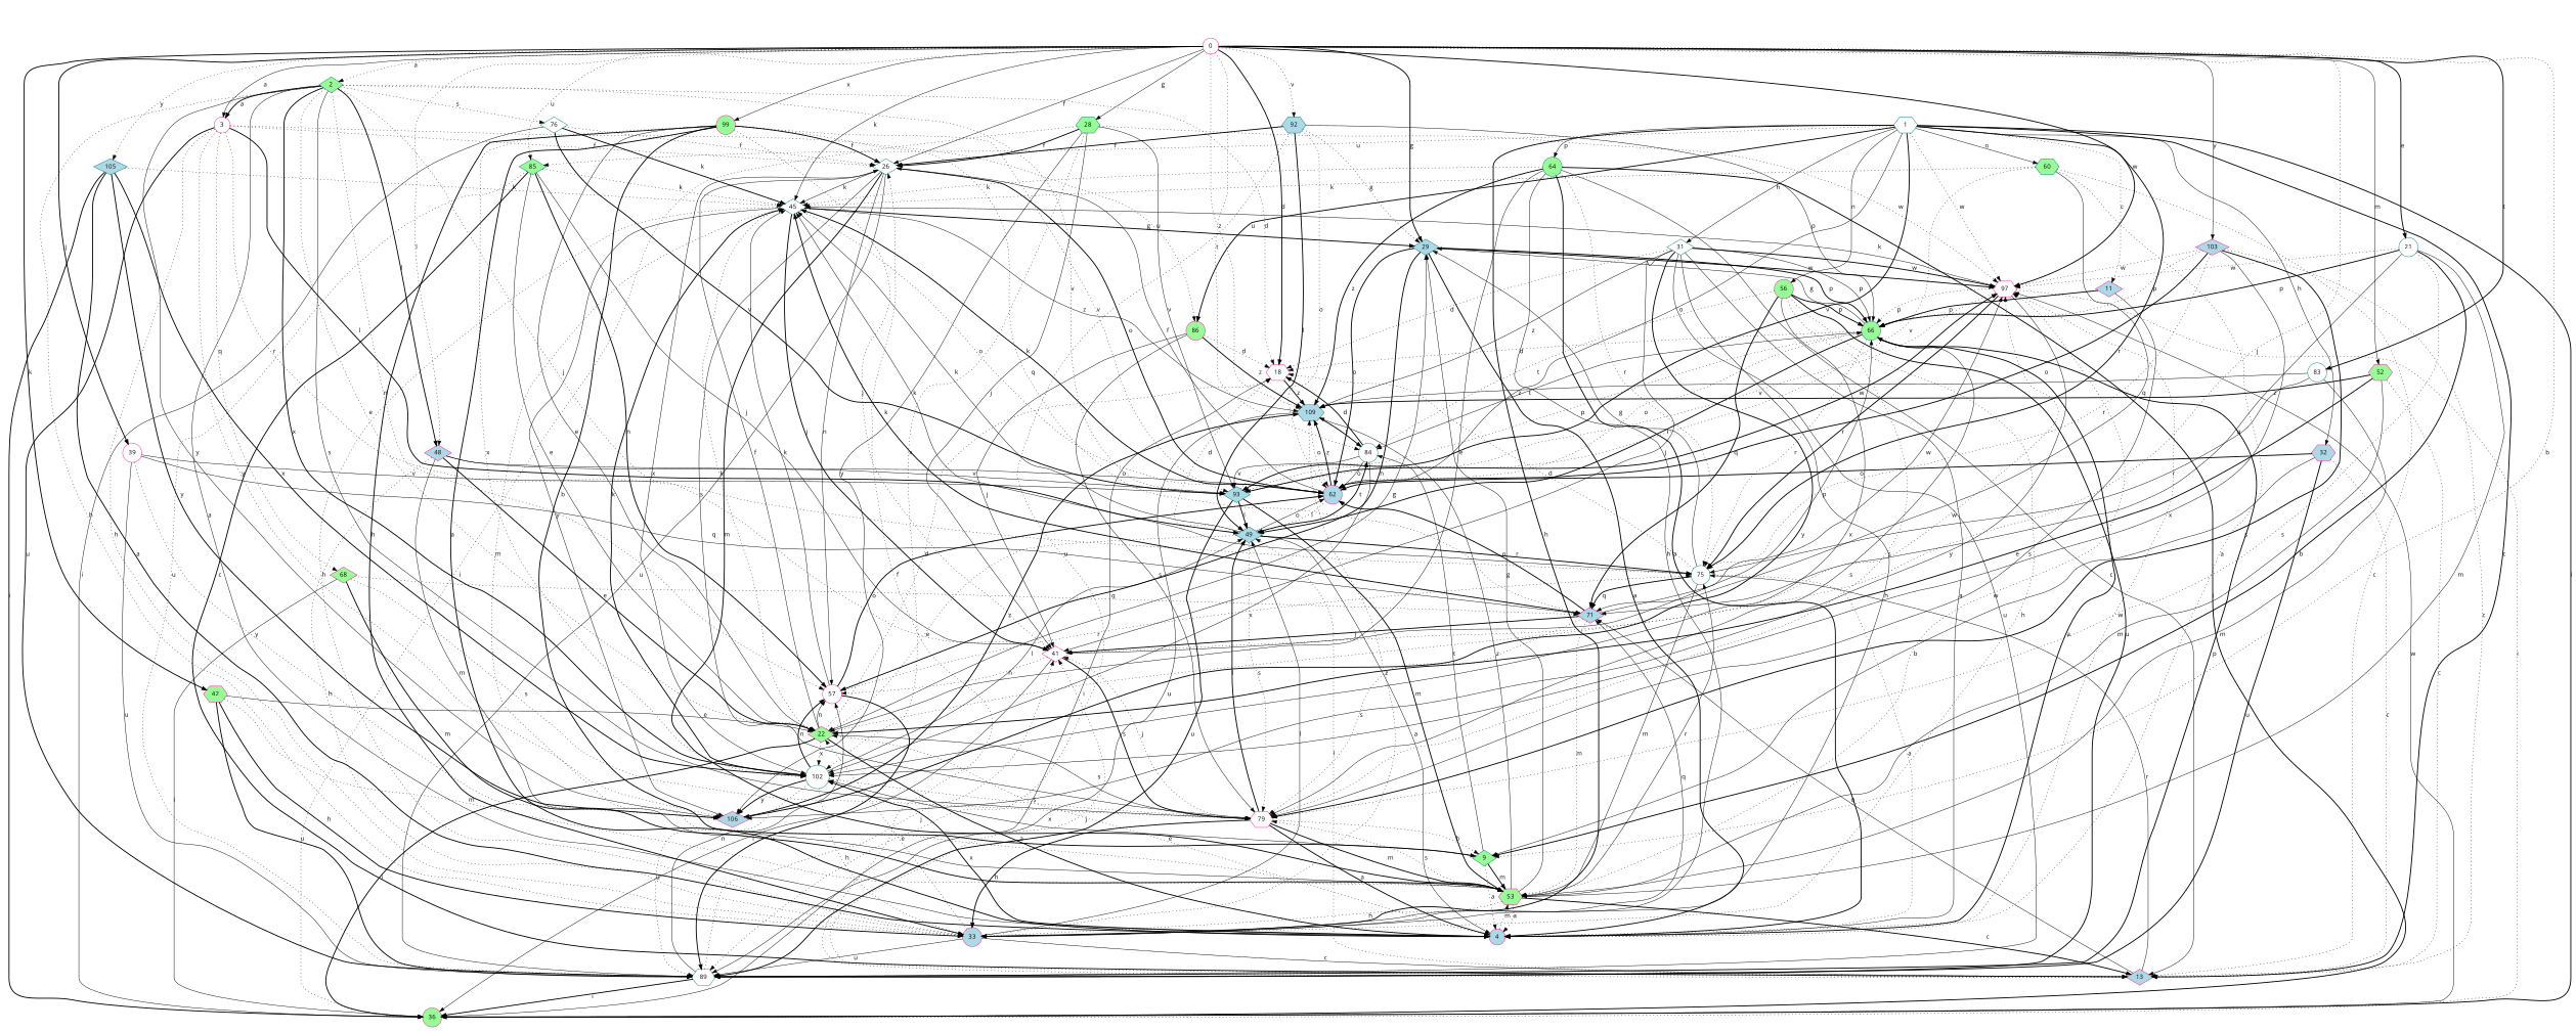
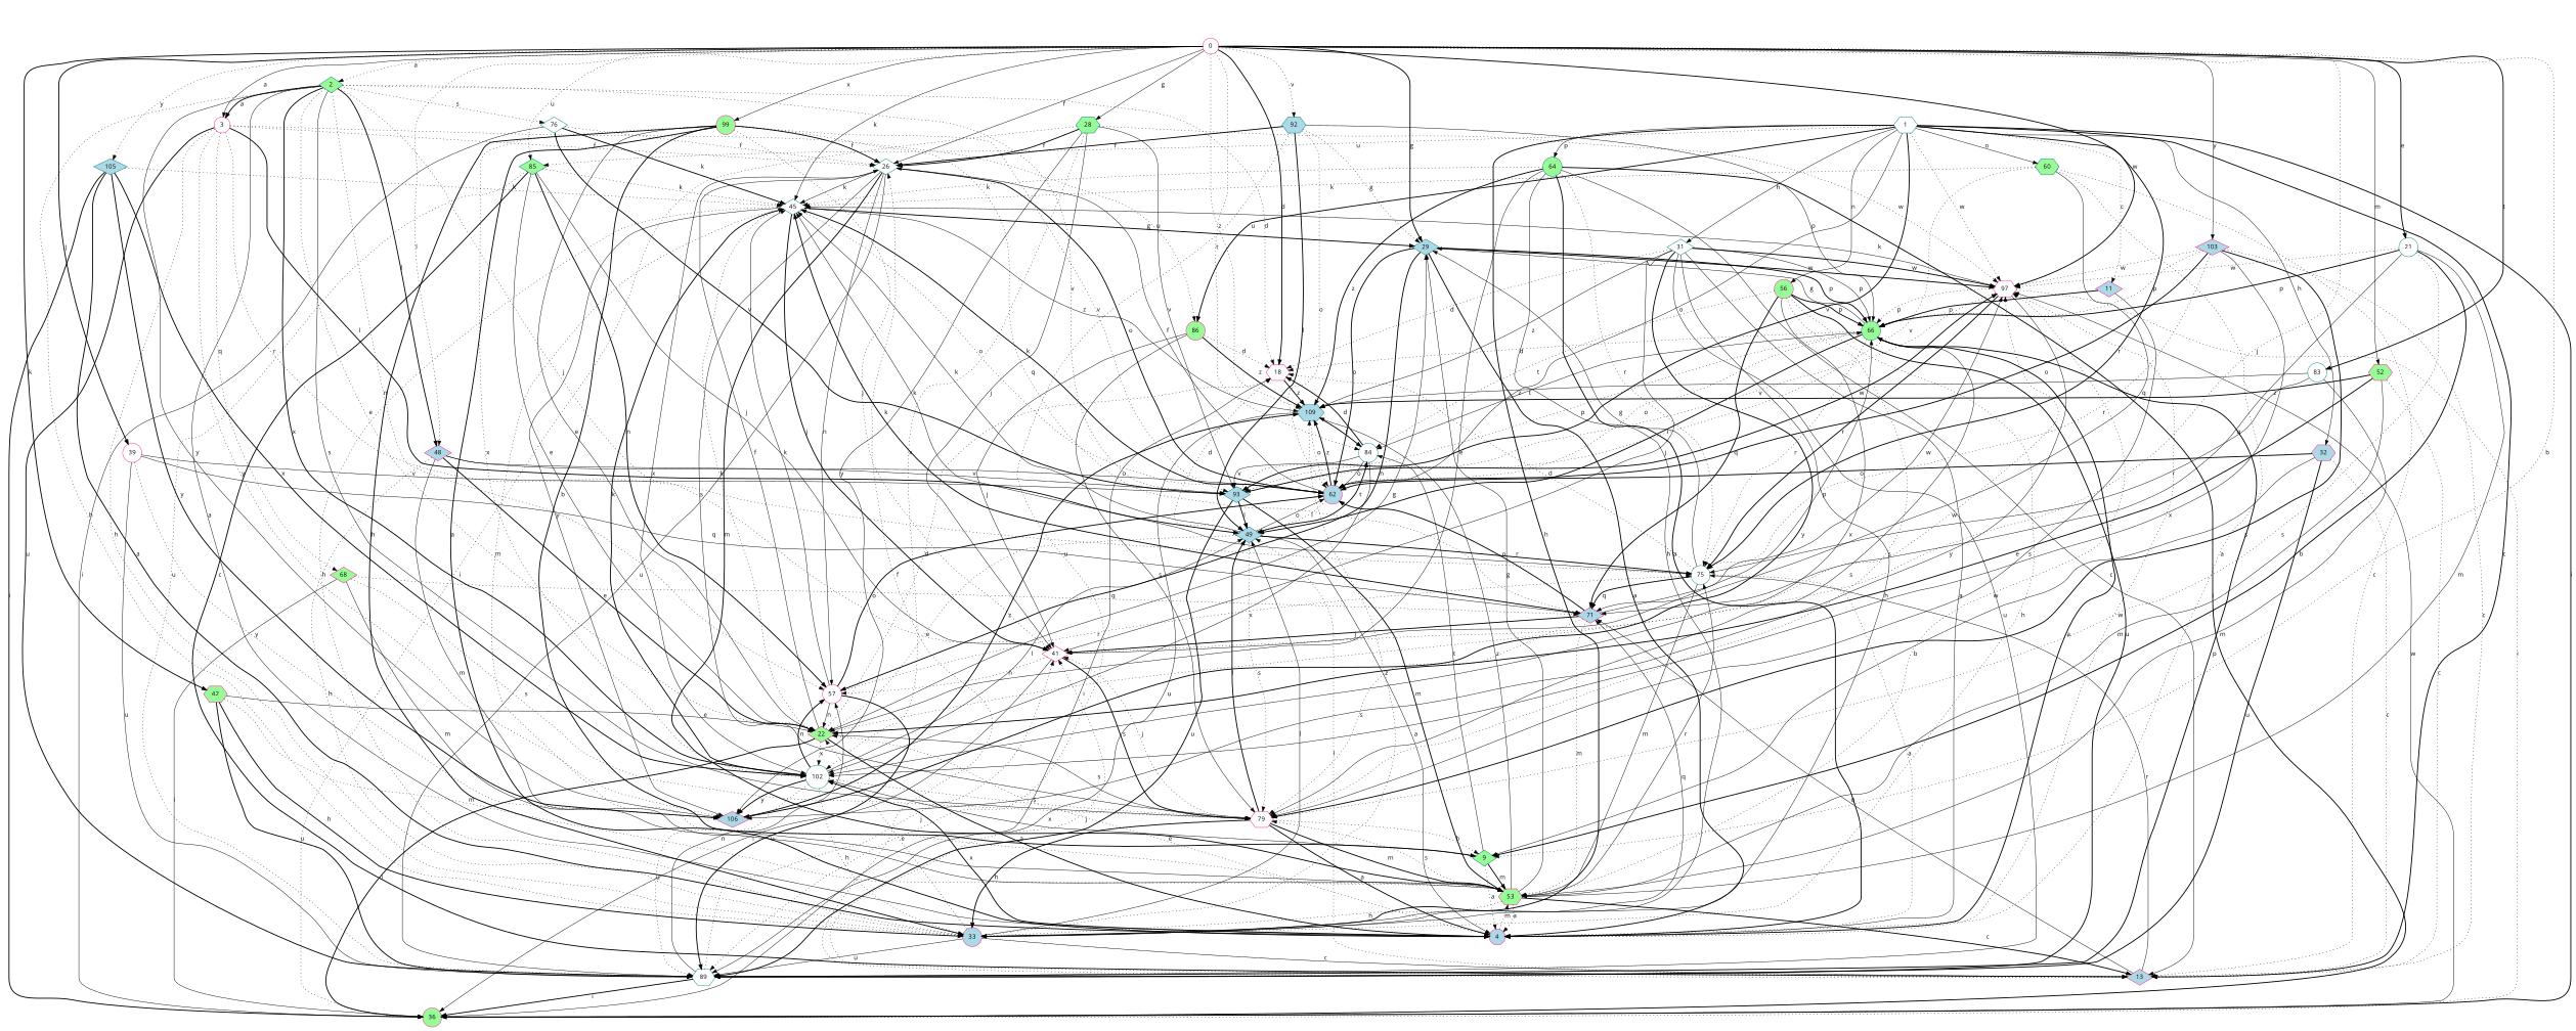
  strict digraph {
    fontname="Open Sans"
    node [color=deeppink fillcolor=white fontname="Open Sans" shape=diamond style=filled]
    edge [fontname="Open Sans" style=dotted]
    0 [shape=circle]
    2 [color=teal fillcolor=palegreen]
    3 [shape=circle]
    9 [color=teal fillcolor=palegreen]
    18 [shape=hexagon]
    21 [color=teal shape=circle]
    26 [color=teal]
    28 [color=teal fillcolor=palegreen shape=hexagon]
    29 [color=teal fillcolor=lightblue]
    39 [shape=circle]
    41
    42 [fillcolor=palegreen shape=hexagon]
    45 [color=teal]
    48 [fillcolor=lightblue]
    52 [fillcolor=palegreen shape=hexagon]
    83 [color=teal shape=circle]
    84 [color=teal shape=circle]
    85 [color=teal fillcolor=palegreen]
    92 [color=teal fillcolor=lightblue shape=hexagon]
    97 [shape=hexagon]
    99 [fillcolor=palegreen shape=circle]
    103 [fillcolor=lightblue]
    105 [color=teal fillcolor=lightblue]
    109 [color=teal fillcolor=lightblue shape=hexagon]
    33 [fillcolor=lightblue shape=circle]
    93 [color=teal fillcolor=lightblue]
    4 [fillcolor=lightblue shape=circle]
    22 [fillcolor=palegreen]
    57 [shape=circle]
    76 [color=teal]
    79 [shape=hexagon]
    102 [color=teal shape=circle]
    106 [fillcolor=lightblue]
    75 [color=teal shape=circle]
    86 [fillcolor=palegreen shape=circle]
    49 [color=teal fillcolor=lightblue]
    68 [fillcolor=palegreen]
    89 [color=teal shape=hexagon]
    53 [fillcolor=palegreen shape=hexagon]
    36 [fillcolor=palegreen shape=circle]
    66 [color=teal fillcolor=palegreen shape=circle]
    71 [fillcolor=lightblue]
    62 [fillcolor=lightblue shape=circle]
    13 [fillcolor=lightblue]
    1 [color=teal shape=hexagon]
    11 [fillcolor=lightblue]
    31 [color=teal]
    32 [fillcolor=lightblue shape=hexagon]
    56 [fillcolor=palegreen shape=circle]
    60 [color=teal fillcolor=palegreen shape=hexagon]
    64 [color=teal fillcolor=palegreen shape=circle]
    0 -> 2 [label=a]
    0 -> 3 [label=a style=solid]
    0 -> 9 [label=b]
    0 -> 18 [label=d style=bold]
    0 -> 21 [label=e style=bold]
    0 -> 26 [label=f style=solid]
    0 -> 28 [label=g style=solid]
    0 -> 29 [label=g style=bold]
    0 -> 39 [label=j style=bold]
    0 -> 41 [label=j]
    0 -> 42 [label=k style=bold]
    0 -> 45 [label=k style=solid]
    0 -> 48 [label=l]
    0 -> 52 [label=m style=solid]
    0 -> 83 [label=t style=bold]
    0 -> 84 [label=t]
    0 -> 85 [label=u]
    0 -> 92 [label=v]
    0 -> 97 [label=w style=bold]
    0 -> 99 [label=x style=solid]
    0 -> 103 [label=y style=solid]
    0 -> 105 [label=y]
    0 -> 109 [label=z]
    2 -> 3 [label=a style=bold]
    2 -> 18 [label=d]
    2 -> 41 [label=j]
    2 -> 48 [label=l style=bold]
    2 -> 33 [label=h]
    2 -> 93 [label=v]
    2 -> 4 [label=a style=solid]
    2 -> 22 [label=e]
    2 -> 57 [label=n]
    2 -> 76 [label=s]
    2 -> 79 [label=s style=solid]
    2 -> 102 [label=x style=bold]
    2 -> 106 [label=y style=solid]
    3 -> 26 [label=f]
    3 -> 33 [label=h]
    3 -> 106 [label=y]
    3 -> 75 [label=r]
    3 -> 86 [label=u]
    3 -> 49 [label=l style=bold]
    3 -> 68 [label=q]
    3 -> 89 [label=u style=bold]
    9 -> 84 [label=t style=solid]
    9 -> 4 [label=a]
    9 -> 102 [label=x style=solid]
    9 -> 53 [label=m style=bold]
    18 -> 109 [label=z style=bold]
    18 -> 36 [label=i style=solid]
    21 -> 9 [label=b style=bold]
    21 -> 97 [label=w]
    21 -> 79 [label=s]
    21 -> 53 [label=m style=solid]
    21 -> 66 [label=p style=bold]
    21 -> 71 [label=q style=solid]
    26 -> 45 [label=k style=solid]
    26 -> 57 [label=n style=solid]
    26 -> 79 [label=s style=solid]
    26 -> 102 [label=x style=solid]
    26 -> 89 [label=u style=solid]
    26 -> 53 [label=m style=bold]
    26 -> 62 [label=o style=bold]
    28 -> 26 [label=f style=bold]
    28 -> 41 [label=j style=solid]
    28 -> 97 [label=w]
    28 -> 93 [label=v style=solid]
    28 -> 102 [label=x]
    28 -> 106 [label=y style=solid]
    28 -> 36 [label=i]
    29 -> 97 [label=w style=bold]
    29 -> 4 [label=a style=bold]
    29 -> 57 [label=n style=bold]
    29 -> 66 [label=p style=bold]
    29 -> 62 [label=o style=bold]
    39 -> 93 [label=v style=solid]
    39 -> 106 [label=y]
    39 -> 89 [label=u style=solid]
    39 -> 71 [label=q style=solid]
    41 -> 57 [label=n]
    41 -> 79 [label=s style=bold]
    41 -> 36 [label=i style=solid]
    41 -> 66 [label=p style=solid]
    42 -> 33 [label=h style=bold]
    42 -> 22 [label=e style=solid]
    42 -> 89 [label=u style=bold]
    42 -> 53 [label=m]
    45 -> 29 [label=g style=bold]
    45 -> 41 [label=j style=bold]
    45 -> 109 [label=z style=solid]
    45 -> 33 [label=h]
    45 -> 106 [label=y style=solid]
    45 -> 53 [label=m]
    45 -> 62 [label=o]
    48 -> 33 [label=h]
    48 -> 93 [label=v style=solid]
    48 -> 22 [label=e style=bold]
    48 -> 53 [label=m style=solid]
    48 -> 62 [label=o style=solid]
    52 -> 109 [label=z style=bold]
    52 -> 22 [label=e style=bold]
    52 -> 53 [label=m style=solid]
    52 -> 13 [label=c]
    83 -> 109 [label=z style=solid]
    83 -> 75 [label=r style=solid]
    83 -> 53 [label=m style=solid]
    84 -> 18 [label=d style=bold]
    84 -> 93 [label=v style=solid]
    84 -> 102 [label=x style=solid]
    84 -> 62 [label=o style=solid]
    85 -> 41 [label=j style=solid]
    85 -> 45 [label=k]
    85 -> 22 [label=e style=solid]
    85 -> 57 [label=n style=bold]
    85 -> 89 [label=u]
    85 -> 13 [label=c style=bold]
    92 -> 26 [label=f style=bold]
    92 -> 29 [label=g]
    92 -> 49 [label=l style=bold]
    92 -> 89 [label=u]
    92 -> 66 [label=p style=solid]
    92 -> 62 [label=o]
    97 -> 45 [label=k style=solid]
    97 -> 93 [label=v]
    97 -> 106 [label=y style=solid]
    97 -> 75 [label=r style=bold]
    97 -> 36 [label=i]
    97 -> 66 [label=p]
    99 -> 9 [label=b style=bold]
    99 -> 26 [label=f style=bold]
    99 -> 41 [label=j]
    99 -> 33 [label=h style=bold]
    99 -> 93 [label=v]
    99 -> 4 [label=a style=bold]
    99 -> 22 [label=e style=solid]
    99 -> 102 [label=x]
    99 -> 71 [label=q]
    103 -> 97 [label=w]
    103 -> 79 [label=s style=bold]
    103 -> 102 [label=x style=solid]
    103 -> 75 [label=r]
    103 -> 66 [label=p]
    103 -> 62 [label=o style=bold]
    103 -> 13 [label=c]
    105 -> 45 [label=k]
    105 -> 4 [label=a style=bold]
    105 -> 102 [label=x style=bold]
    105 -> 106 [label=y style=bold]
    105 -> 36 [label=i style=bold]
    109 -> 84 [label=t style=bold]
    109 -> 89 [label=u style=solid]
    109 -> 62 [label=o]
    33 -> 109 [label=z]
    33 -> 22 [label=e]
    33 -> 49 [label=l style=solid]
    33 -> 89 [label=u style=solid]
    33 -> 71 [label=q style=solid]
    33 -> 13 [label=c style=solid]
    93 -> 97 [label=w style=bold]
    93 -> 49 [label=l style=bold]
    93 -> 89 [label=u style=bold]
    93 -> 53 [label=m style=bold]
    93 -> 66 [label=p]
    4 -> 97 [label=w]
    4 -> 22 [label=e]
    4 -> 102 [label=x style=bold]
    4 -> 53 [label=m]
    22 -> 18 [label=d]
    22 -> 26 [label=f style=solid]
    22 -> 29 [label=g style=solid]
    22 -> 45 [label=k]
    22 -> 97 [label=w]
    22 -> 4 [label=a style=bold]
-   22 -> 57 [label=n style=solid]
+   57 -> 22 [label=n style=solid]
    22 -> 79 [label=s style=solid]
    22 -> 102 [label=x]
    22 -> 36 [label=i style=bold]
    57 -> 45 [label=k style=solid]
    57 -> 75 [label=r]
    57 -> 89 [label=u style=bold]
    57 -> 62 [label=o style=bold]
    76 -> 26 [label=f]
    76 -> 45 [label=k style=bold]
    76 -> 93 [label=v style=bold]
    76 -> 36 [label=i style=solid]
    79 -> 9 [label=b]
    79 -> 41 [label=j]
    79 -> 33 [label=h style=bold]
    79 -> 4 [label=a style=bold]
    79 -> 49 [label=l style=bold]
    79 -> 53 [label=m style=bold]
    102 -> 45 [label=k style=bold]
    102 -> 33 [label=h]
    102 -> 57 [label=n style=bold]
    102 -> 79 [label=s]
    102 -> 106 [label=y style=bold]
    102 -> 49 [label=l style=solid]
    102 -> 89 [label=u]
    106 -> 109 [label=z style=bold]
    75 -> 18 [label=d]
    75 -> 29 [label=g style=solid]
    75 -> 45 [label=k style=solid]
    75 -> 4 [label=a]
    75 -> 53 [label=m style=solid]
    75 -> 71 [label=q style=bold]
    86 -> 18 [label=d]
    86 -> 41 [label=j style=solid]
    86 -> 109 [label=z style=bold]
    86 -> 79 [label=s style=solid]
    49 -> 18 [label=d]
    49 -> 45 [label=k style=solid]
    49 -> 84 [label=t style=bold]
    49 -> 4 [label=a style=solid]
    49 -> 22 [label=e]
    49 -> 79 [label=s]
    49 -> 75 [label=r style=bold]
    49 -> 62 [label=o style=solid]
    68 -> 79 [label=s]
-   68 -> 53 [label=m style=bold]
+   68 -> 53 [label=m style=solid]
    68 -> 36 [label=i style=solid]
    68 -> 71 [label=q]
    89 -> 41 [label=j]
    89 -> 57 [label=n style=solid]
    89 -> 36 [label=i style=bold]
    89 -> 66 [label=p style=bold]
    53 -> 29 [label=g style=solid]
    53 -> 97 [label=w]
    53 -> 109 [label=z style=solid]
    53 -> 33 [label=h]
    53 -> 4 [label=a]
    53 -> 79 [label=s]
    53 -> 75 [label=r style=solid]
    53 -> 13 [label=c style=bold]
    36 -> 97 [label=w style=solid]
    66 -> 18 [label=d]
    66 -> 29 [label=g style=solid]
    66 -> 84 [label=t style=solid]
    66 -> 4 [label=a style=bold]
    66 -> 79 [label=s style=solid]
    66 -> 75 [label=r]
    66 -> 49 [label=l style=bold]
    66 -> 62 [label=o]
    71 -> 41 [label=j style=bold]
    71 -> 45 [label=k style=bold]
    71 -> 97 [label=w style=solid]
    71 -> 79 [label=s]
    71 -> 53 [label=m]
    71 -> 62 [label=o style=bold]
    62 -> 26 [label=f style=solid]
    62 -> 45 [label=k style=bold]
    62 -> 109 [label=z style=bold]
    62 -> 49 [label=l]
    13 -> 26 [label=f]
    13 -> 41 [label=j]
    13 -> 75 [label=r style=solid]
    13 -> 49 [label=l]
    13 -> 71 [label=q style=solid]
    1 -> 85 [label=u]
    1 -> 97 [label=w]
    1 -> 33 [label=h style=bold]
    1 -> 93 [label=v style=bold]
    1 -> 75 [label=r style=bold]
    1 -> 86 [label=u style=bold]
    1 -> 36 [label=i style=bold]
    1 -> 62 [label=o style=solid]
    1 -> 13 [label=c style=bold]
    1 -> 11 [label=c]
    1 -> 31 [label=h style=solid]
    1 -> 32 [label=h style=solid]
    1 -> 56 [label=n style=solid]
    1 -> 60 [label=o style=solid]
    1 -> 64 [label=p style=solid]
    11 -> 79 [label=s style=solid]
    11 -> 66 [label=p style=bold]
    31 -> 18 [label=d]
    31 -> 41 [label=j style=solid]
    31 -> 97 [label=w style=bold]
    31 -> 109 [label=z style=solid]
    31 -> 33 [label=h style=solid]
    31 -> 4 [label=a style=solid]
    31 -> 106 [label=y style=bold]
    31 -> 89 [label=u style=solid]
    31 -> 66 [label=p style=solid]
    32 -> 9 [label=b style=solid]
    32 -> 89 [label=u style=bold]
    32 -> 62 [label=o style=bold]
    32 -> 13 [label=c]
    56 -> 84 [label=t]
    56 -> 33 [label=h]
    56 -> 79 [label=s]
    56 -> 102 [label=x style=solid]
    56 -> 89 [label=u style=bold]
    56 -> 66 [label=p style=bold]
    56 -> 71 [label=q style=bold]
    60 -> 45 [label=k]
    60 -> 93 [label=v]
    60 -> 4 [label=a]
    60 -> 71 [label=q style=solid]
    60 -> 13 [label=c]
    64 -> 45 [label=k]
    64 -> 109 [label=z style=bold]
    64 -> 33 [label=h style=solid]
    64 -> 4 [label=a style=bold]
    64 -> 22 [label=e style=solid]
    64 -> 75 [label=r]
    64 -> 36 [label=i style=bold]
    64 -> 13 [label=c style=solid]
  }
